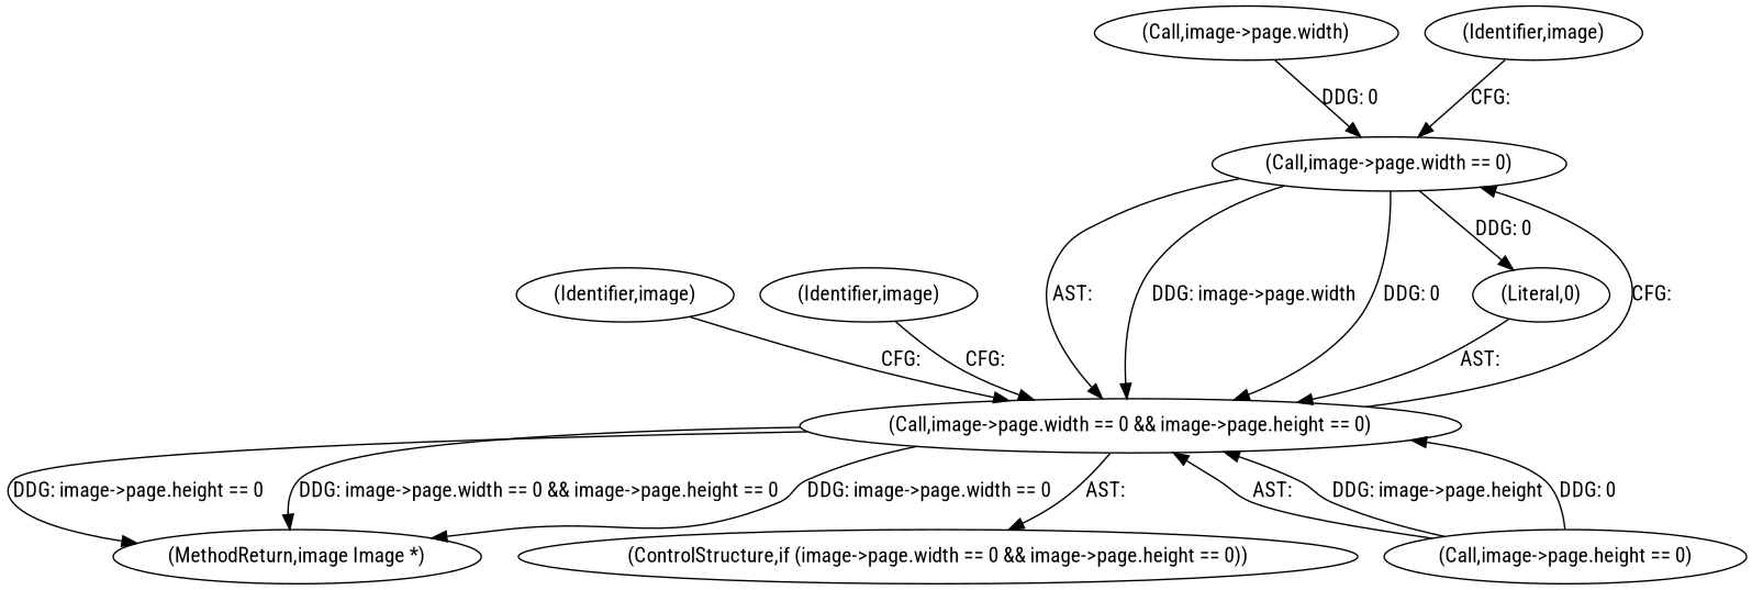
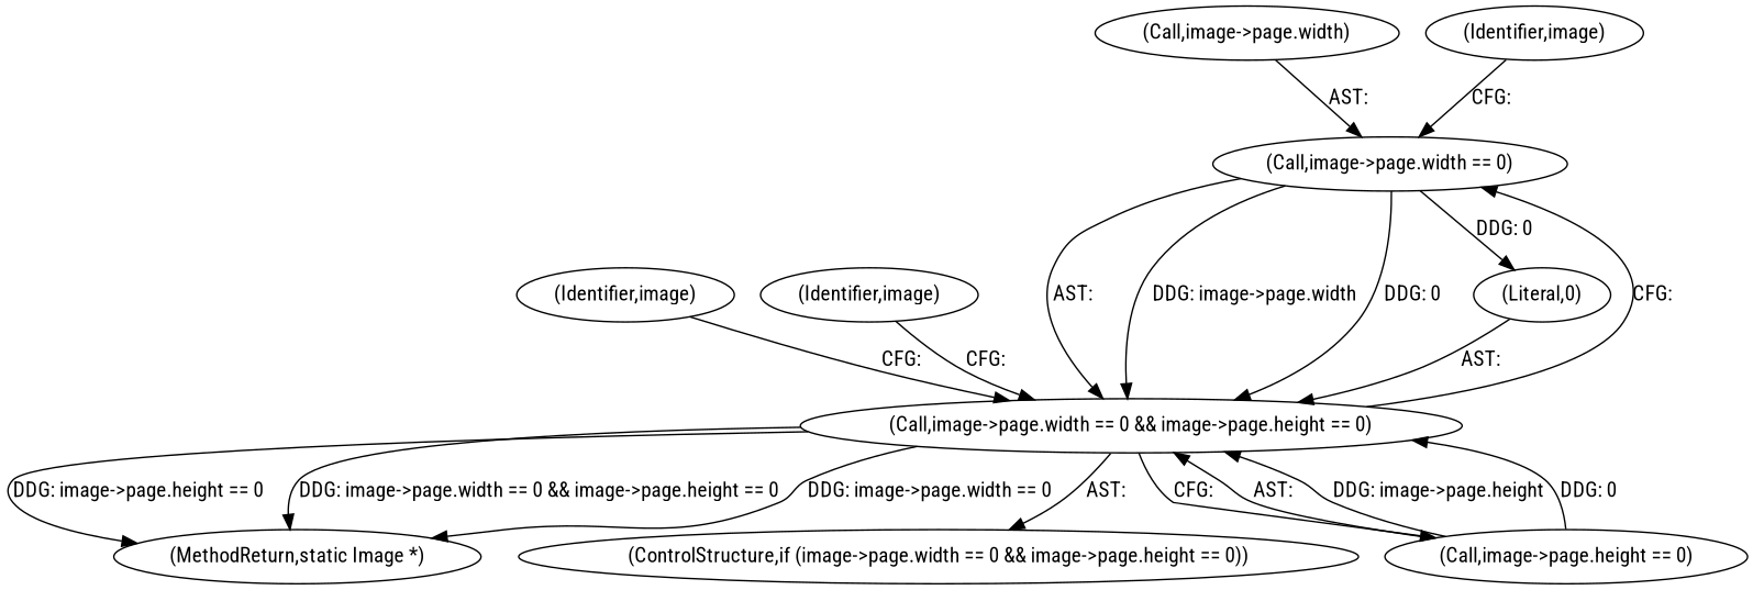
  digraph {
    fontname="Roboto Condensed"
    node [fontname="Roboto Condensed"]
    edge [fontname="Roboto Condensed"]
    n1 [label="(Call,image->page.width == 0)"]
    n2 [label="(Call,image->page.width == 0 && image->page.height == 0)"]
    n3 [label="(Literal,0)"]
-   n4 [label="(MethodReturn,image Image *)"]
+   n4 [label="(MethodReturn,static Image *)"]
    n5 [label="(ControlStructure,if (image->page.width == 0 && image->page.height == 0))"]
    n6 [label="(Call,image->page.height == 0)"]
    n7 [label="(Call,image->page.width)"]
    n8 [label="(Identifier,image)"]
    n9 [label="(Identifier,image)"]
    n10 [label="(Identifier,image)"]
    n1 -> n2 [label="AST: "]
    n1 -> n2 [label="DDG: image->page.width"]
    n1 -> n2 [label="DDG: 0"]
    n1 -> n3 [label="DDG: 0"]
    n2 -> n1 [label="CFG: "]
    n2 -> n4 [label="DDG: image->page.height == 0"]
    n2 -> n4 [label="DDG: image->page.width == 0 && image->page.height == 0"]
    n2 -> n4 [label="DDG: image->page.width == 0"]
    n2 -> n5 [label="AST: "]
+   n2 -> n6 [label="CFG: "]
    n3 -> n2 [label="AST: "]
    n6 -> n2 [label="AST: "]
    n6 -> n2 [label="DDG: image->page.height"]
    n6 -> n2 [label="DDG: 0"]
-   n7 -> n1 [label="DDG: 0"]
+   n7 -> n1 [label="AST: "]
    n8 -> n1 [label="CFG: "]
    n9 -> n2 [label="CFG: "]
    n10 -> n2 [label="CFG: "]
  }
